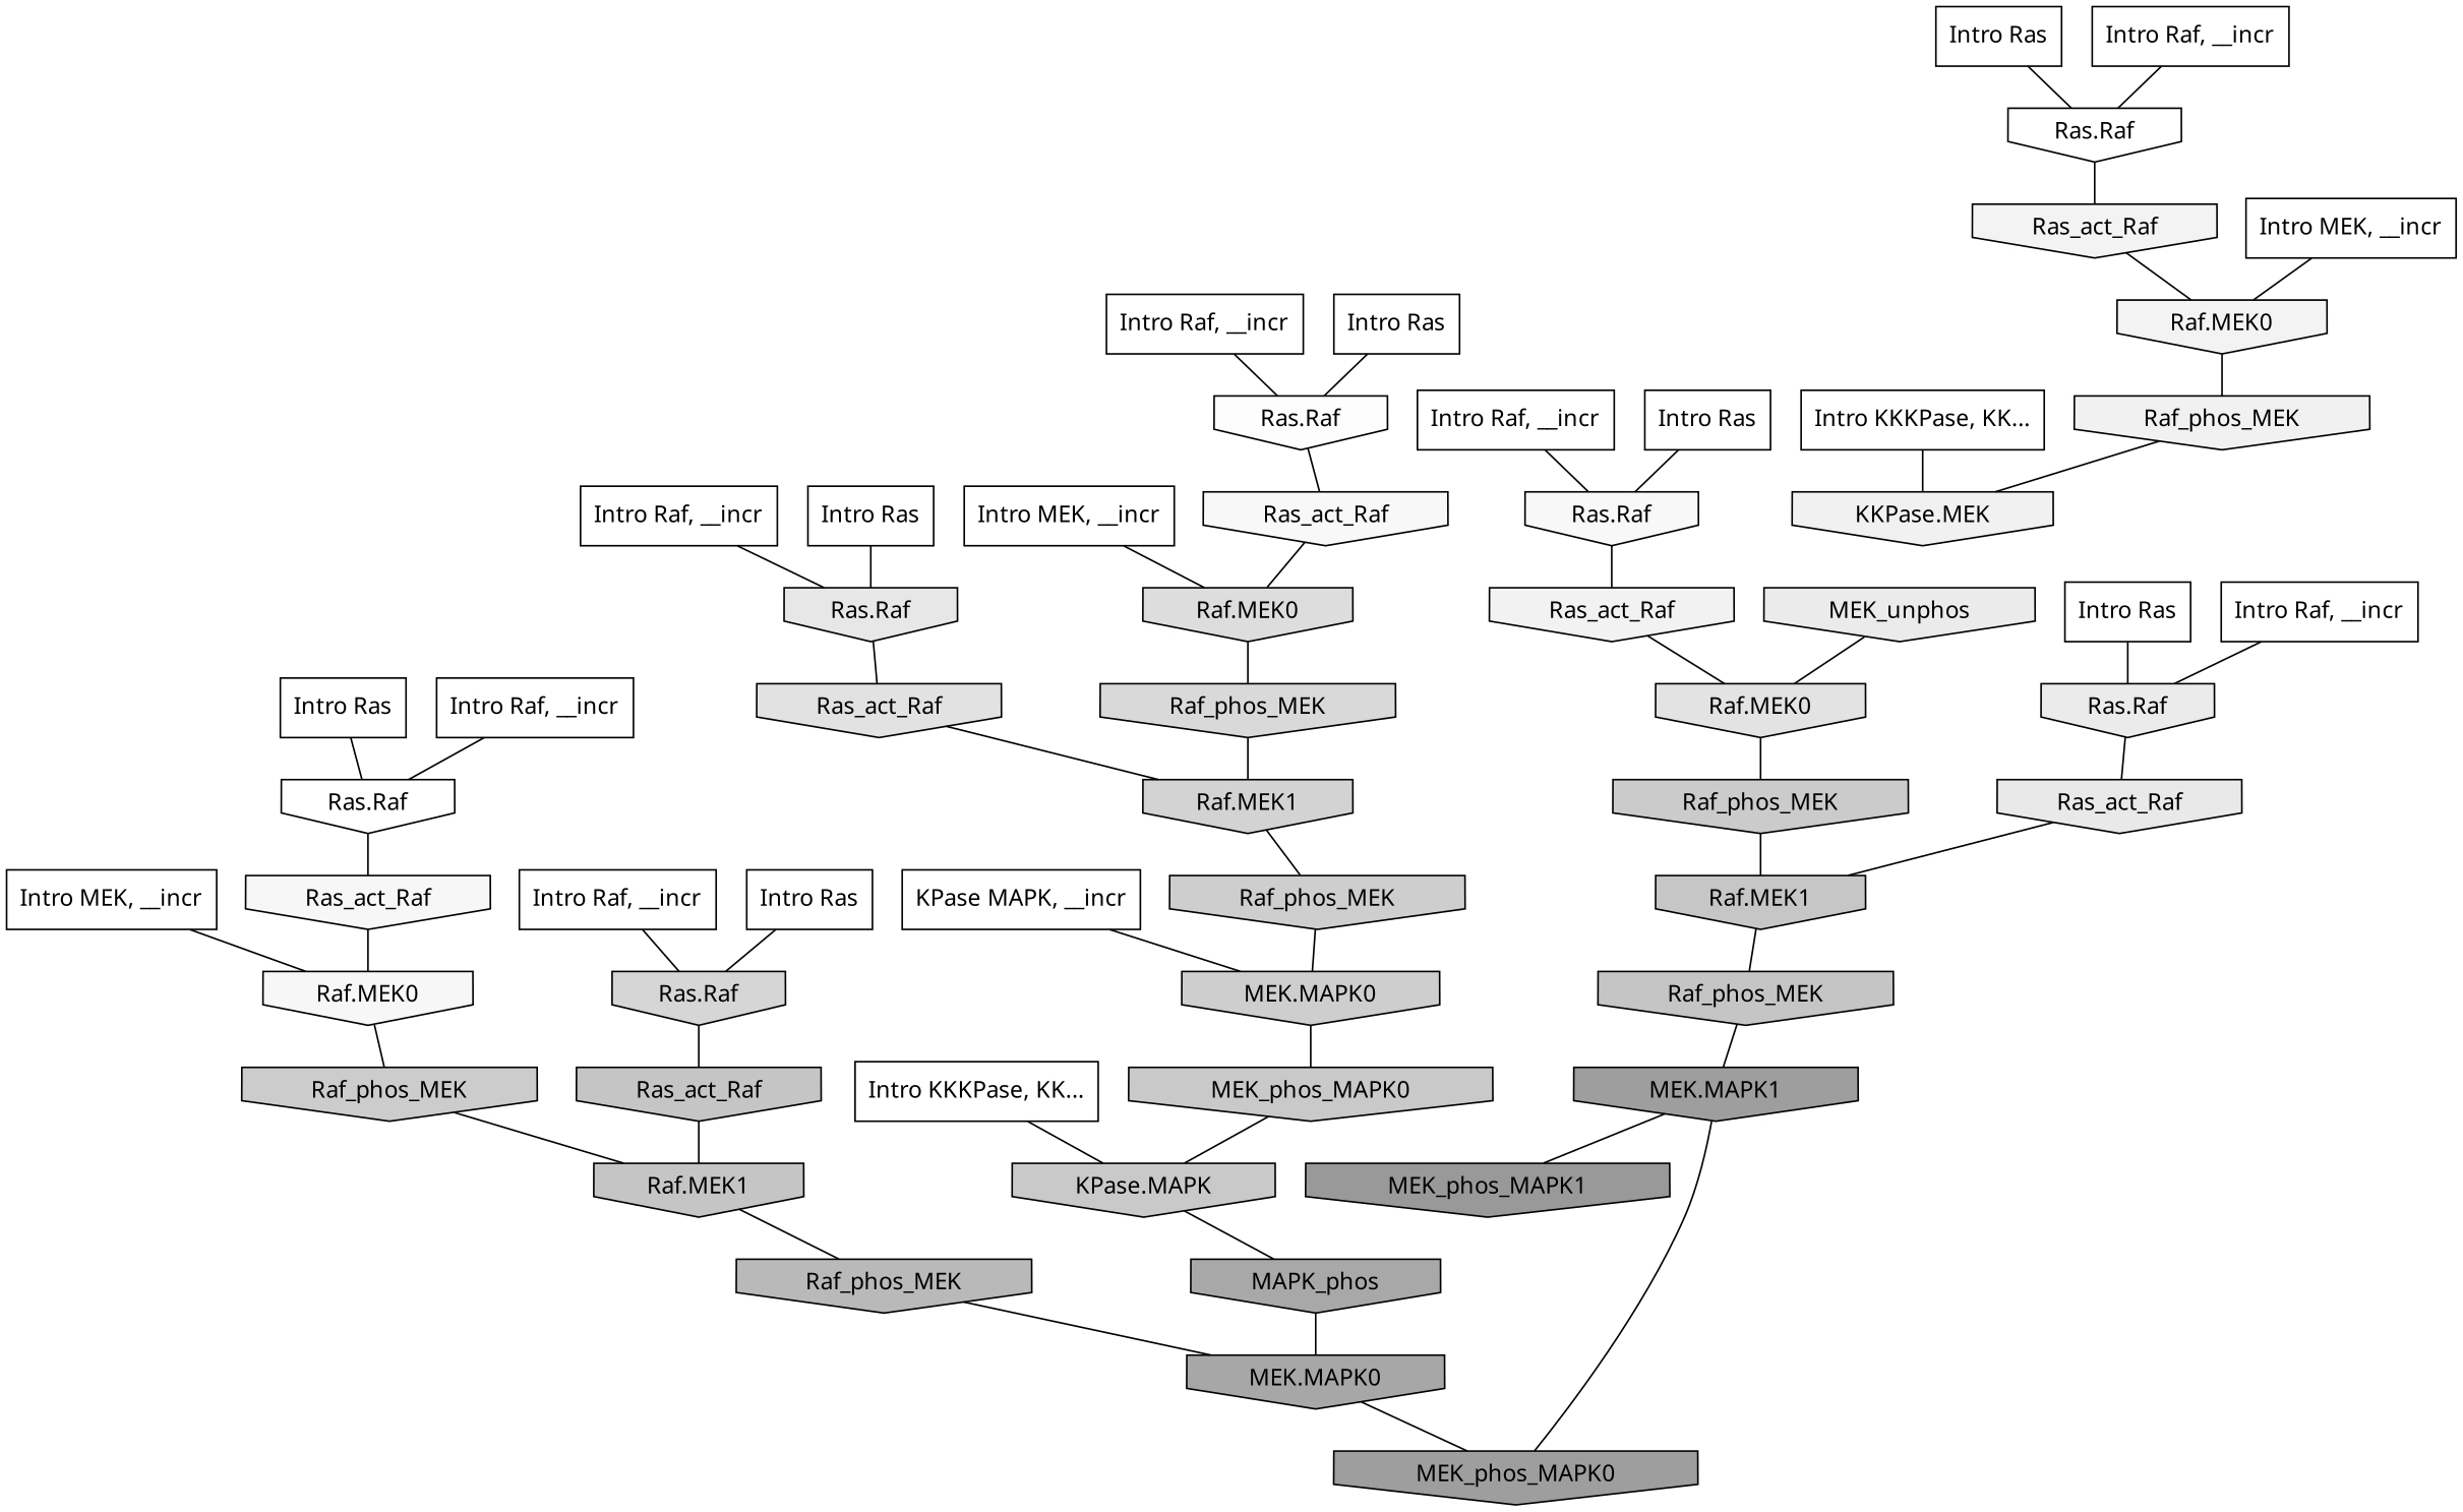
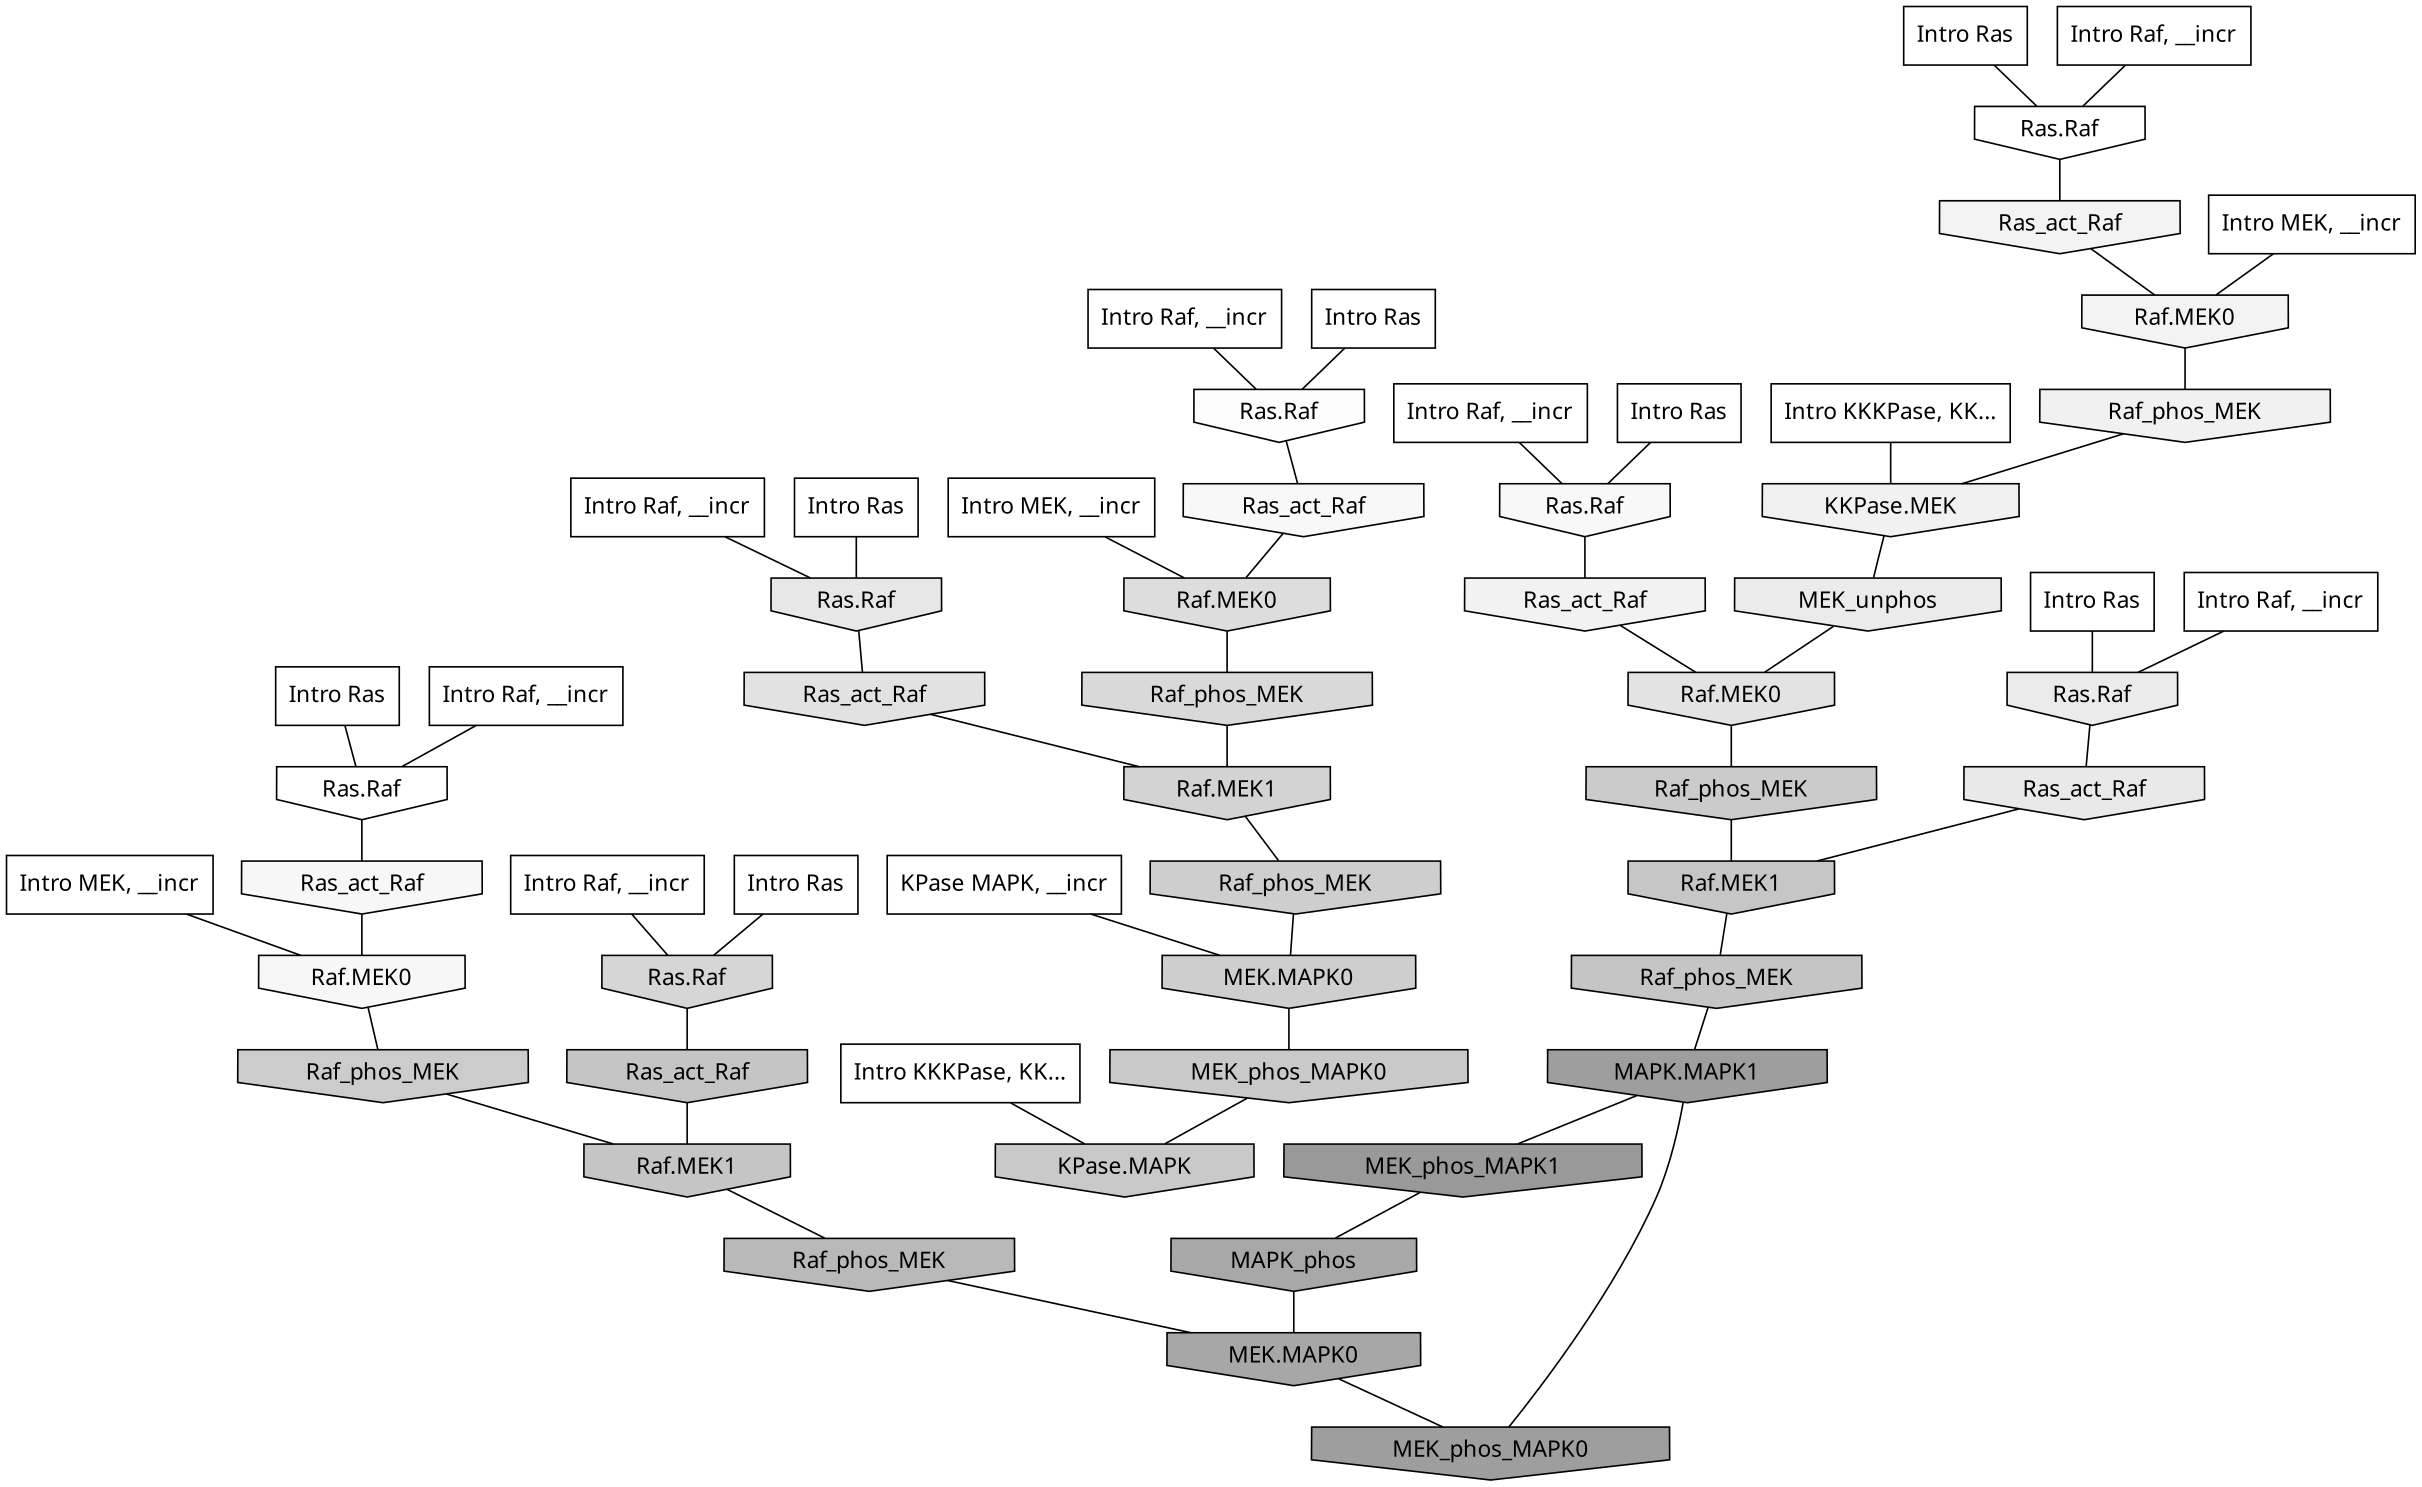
  digraph {
    rankdir=TB
    ranksep=0.30
    node [fillcolor="0.000 0.000 1.000" fontname="CMU Serif" shape=invhouse style=filled]
    edge [color="0.000 0.000 0.000" dir=none fontname="CMU Serif"]
    n1 [label="Intro Ras" shape=rectangle]
    n2 [fillcolor="0.000 0.000 0.971" label="Ras.Raf"]
    n3 [fillcolor="0.000 0.000 0.946" label=Ras_act_Raf]
    n4 [label="Intro Ras" shape=rectangle]
    n5 [fillcolor="0.000 0.000 0.989" label="Ras.Raf"]
    n6 [fillcolor="0.000 0.000 0.971" label=Ras_act_Raf]
    n7 [label="Intro Ras" shape=rectangle]
    n8 [fillcolor="0.000 0.000 0.921" label="Ras.Raf"]
    n9 [fillcolor="0.000 0.000 0.911" label=Ras_act_Raf]
    n10 [label="Intro Ras" shape=rectangle]
    n11 [label="Ras.Raf"]
    n12 [fillcolor="0.000 0.000 0.953" label=Ras_act_Raf]
    n13 [label="Intro Ras" shape=rectangle]
    n14 [fillcolor="0.000 0.000 0.906" label="Ras.Raf"]
    n15 [fillcolor="0.000 0.000 0.885" label=Ras_act_Raf]
    n16 [label="Intro Ras" shape=rectangle]
    n17 [fillcolor="0.000 0.000 0.836" label="Ras.Raf"]
    n18 [fillcolor="0.000 0.000 0.771" label=Ras_act_Raf]
    n19 [label="Intro Ras" shape=rectangle]
    n20 [label="Ras.Raf"]
    n21 [fillcolor="0.000 0.000 0.968" label=Ras_act_Raf]
    n22 [label="Intro Raf, __incr" shape=rectangle]
    n23 [label="Intro Raf, __incr" shape=rectangle]
    n24 [label="Intro Raf, __incr" shape=rectangle]
    n25 [label="Intro Raf, __incr" shape=rectangle]
    n26 [label="Intro Raf, __incr" shape=rectangle]
    n27 [label="Intro Raf, __incr" shape=rectangle]
    n28 [label="Intro Raf, __incr" shape=rectangle]
    n29 [label="Intro MEK, __incr" shape=rectangle]
    n30 [fillcolor="0.000 0.000 0.968" label="Raf.MEK0"]
    n31 [fillcolor="0.000 0.000 0.799" label=Raf_phos_MEK]
    n32 [label="Intro MEK, __incr" shape=rectangle]
    n33 [fillcolor="0.000 0.000 0.864" label="Raf.MEK0"]
    n34 [fillcolor="0.000 0.000 0.848" label=Raf_phos_MEK]
    n35 [label="Intro MEK, __incr" shape=rectangle]
    n36 [fillcolor="0.000 0.000 0.953" label="Raf.MEK0"]
    n37 [fillcolor="0.000 0.000 0.945" label=Raf_phos_MEK]
    n38 [label="KPase MAPK, __incr" shape=rectangle]
    n39 [fillcolor="0.000 0.000 0.805" label="MEK.MAPK0"]
    n40 [fillcolor="0.000 0.000 0.789" label=MEK_phos_MAPK0]
    n41 [label="Intro KKKPase, KK..." shape=rectangle]
    n42 [fillcolor="0.000 0.000 0.945" label="KKPase.MEK"]
    n43 [fillcolor="0.000 0.000 0.921" label=MEK_unphos]
    n44 [label="Intro KKKPase, KK..." shape=rectangle]
    n45 [fillcolor="0.000 0.000 0.788" label="KPase.MAPK"]
    n46 [fillcolor="0.000 0.000 0.657" label=MAPK_phos]
    n47 [fillcolor="0.000 0.000 0.889" label="Raf.MEK0"]
    n48 [fillcolor="0.000 0.000 0.770" label="Raf.MEK1"]
    n49 [fillcolor="0.000 0.000 0.796" label=Raf_phos_MEK]
    n50 [fillcolor="0.000 0.000 0.777" label="Raf.MEK1"]
    n51 [fillcolor="0.000 0.000 0.771" label=Raf_phos_MEK]
    n52 [fillcolor="0.000 0.000 0.827" label="Raf.MEK1"]
    n53 [fillcolor="0.000 0.000 0.805" label=Raf_phos_MEK]
    n54 [fillcolor="0.000 0.000 0.726" label=Raf_phos_MEK]
    n55 [fillcolor="0.000 0.000 0.656" label="MEK.MAPK0"]
-   n56 [fillcolor="0.000 0.000 0.621" label="MEK.MAPK1"]
+   n56 [fillcolor="0.000 0.000 0.621" label="MAPK.MAPK1"]
    n57 [fillcolor="0.000 0.000 0.600" label=MEK_phos_MAPK1]
    n58 [fillcolor="0.000 0.000 0.621" label=MEK_phos_MAPK0]
    n1 -> n2
    n2 -> n3
    n3 -> n47
    n4 -> n5
    n5 -> n6
    n6 -> n33
    n7 -> n8
    n8 -> n9
    n9 -> n50
    n10 -> n11
    n11 -> n12
    n12 -> n36
    n13 -> n14
    n14 -> n15
    n15 -> n52
    n16 -> n17
    n17 -> n18
    n18 -> n48
    n19 -> n20
    n20 -> n21
    n21 -> n30
    n22 -> n2
    n23 -> n14
    n24 -> n8
    n25 -> n17
    n26 -> n5
    n27 -> n11
    n28 -> n20
    n29 -> n30
    n30 -> n31
    n31 -> n48
    n32 -> n33
    n33 -> n34
    n34 -> n52
    n35 -> n36
    n36 -> n37
    n37 -> n42
    n38 -> n39
    n39 -> n40
    n40 -> n45
    n41 -> n42
+   n42 -> n43
    n43 -> n47
    n44 -> n45
-   n45 -> n46
+   n57 -> n46
    n46 -> n55
    n47 -> n49
    n48 -> n54
    n49 -> n50
    n50 -> n51
    n51 -> n56
    n52 -> n53
    n53 -> n39
    n54 -> n55
    n55 -> n58
    n56 -> n57
    n58 -> n56
  }
